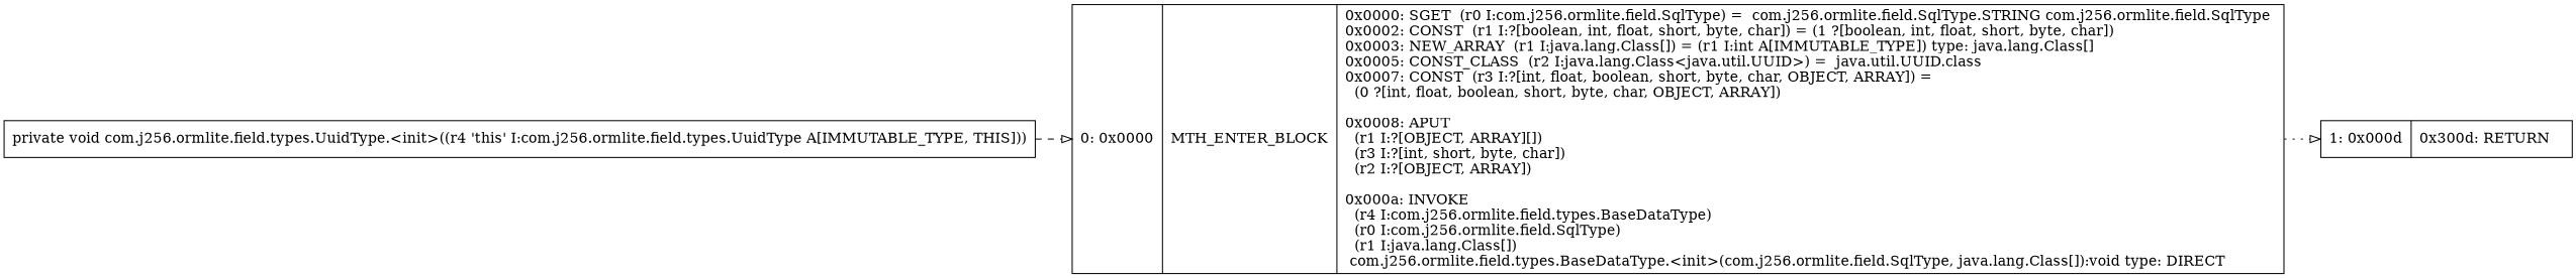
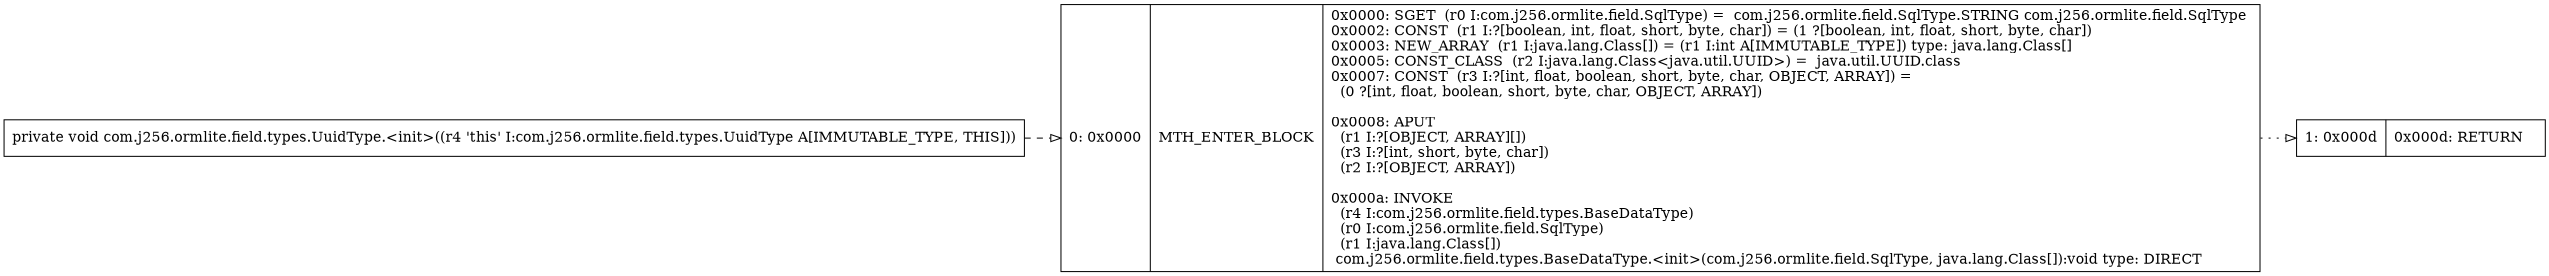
  digraph {
    rankdir=LR
    node [shape=record]
    edge [arrowhead=onormal]
    n1 [label="{0\:\ 0x0000|MTH_ENTER_BLOCK\l|0x0000: SGET  (r0 I:com.j256.ormlite.field.SqlType) =  com.j256.ormlite.field.SqlType.STRING com.j256.ormlite.field.SqlType \l0x0002: CONST  (r1 I:?[boolean, int, float, short, byte, char]) = (1 ?[boolean, int, float, short, byte, char]) \l0x0003: NEW_ARRAY  (r1 I:java.lang.Class[]) = (r1 I:int A[IMMUTABLE_TYPE]) type: java.lang.Class[] \l0x0005: CONST_CLASS  (r2 I:java.lang.Class\<java.util.UUID\>) =  java.util.UUID.class \l0x0007: CONST  (r3 I:?[int, float, boolean, short, byte, char, OBJECT, ARRAY]) = \l  (0 ?[int, float, boolean, short, byte, char, OBJECT, ARRAY])\l \l0x0008: APUT  \l  (r1 I:?[OBJECT, ARRAY][])\l  (r3 I:?[int, short, byte, char])\l  (r2 I:?[OBJECT, ARRAY])\l \l0x000a: INVOKE  \l  (r4 I:com.j256.ormlite.field.types.BaseDataType)\l  (r0 I:com.j256.ormlite.field.SqlType)\l  (r1 I:java.lang.Class[])\l com.j256.ormlite.field.types.BaseDataType.\<init\>(com.j256.ormlite.field.SqlType, java.lang.Class[]):void type: DIRECT \l}"]
-   n2 [label="{1\:\ 0x000d|0x300d: RETURN   \l}"]
+   n2 [label="{1\:\ 0x000d|0x000d: RETURN   \l}"]
    n3 [label="{private void com.j256.ormlite.field.types.UuidType.\<init\>((r4 'this' I:com.j256.ormlite.field.types.UuidType A[IMMUTABLE_TYPE, THIS])) }"]
    n1 -> n2 [style=dotted]
    n3 -> n1 [style=dashed]
  }
